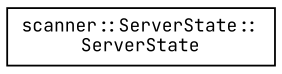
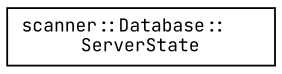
  digraph {
    rankdir=LR
    fontname="JetBrains Mono"
-   n1 [color=black fillcolor=white fontname="JetBrains Mono" fontsize=10 height=0.2 label="scanner::ServerState::\lServerState" shape=record style=filled width=0.4]
+   n1 [color=black fillcolor=white fontname="JetBrains Mono" fontsize=10 height=0.2 label="scanner::Database::\lServerState" shape=record style=filled width=0.4]
  }
